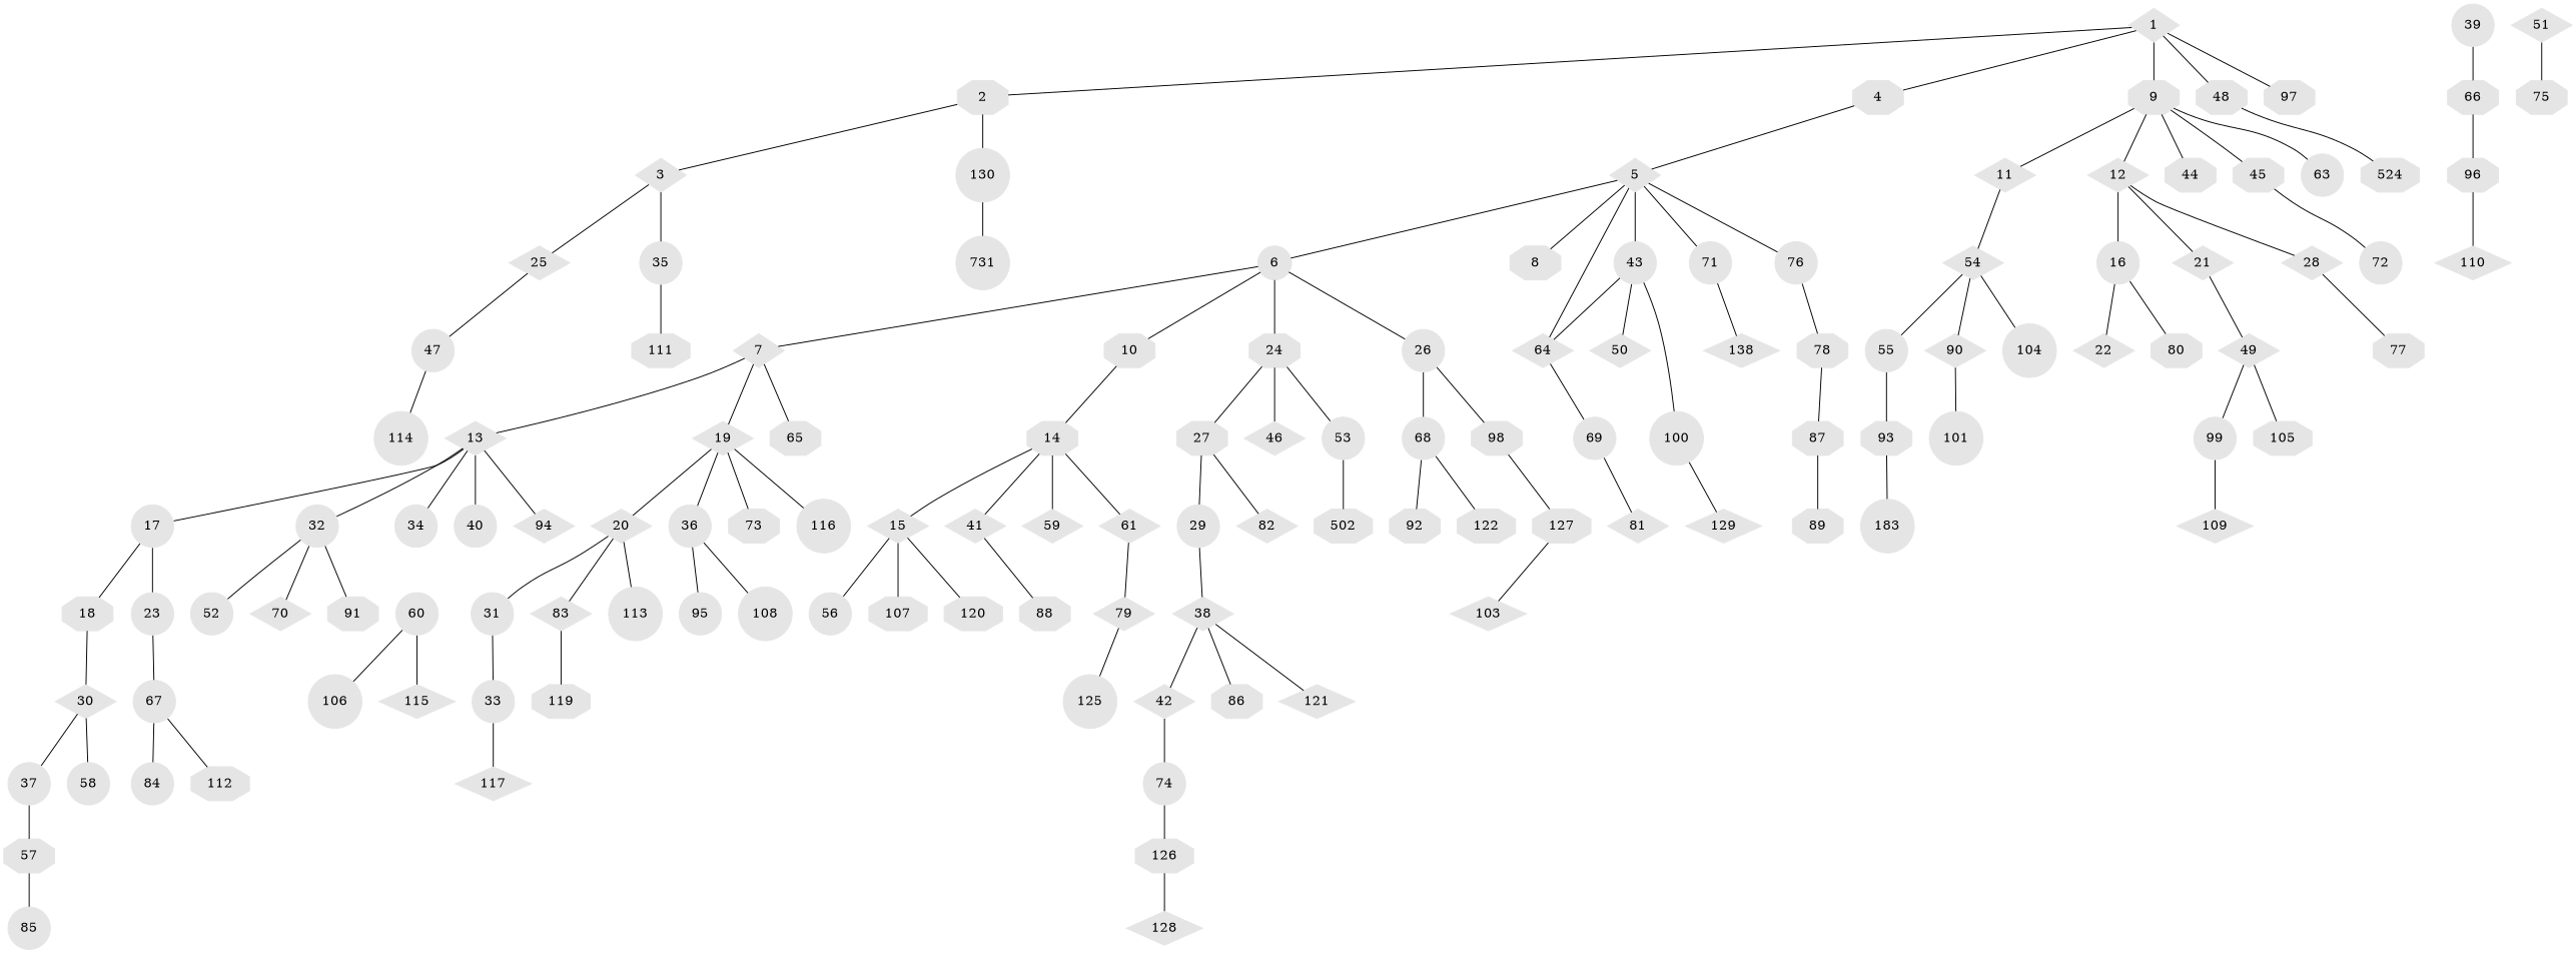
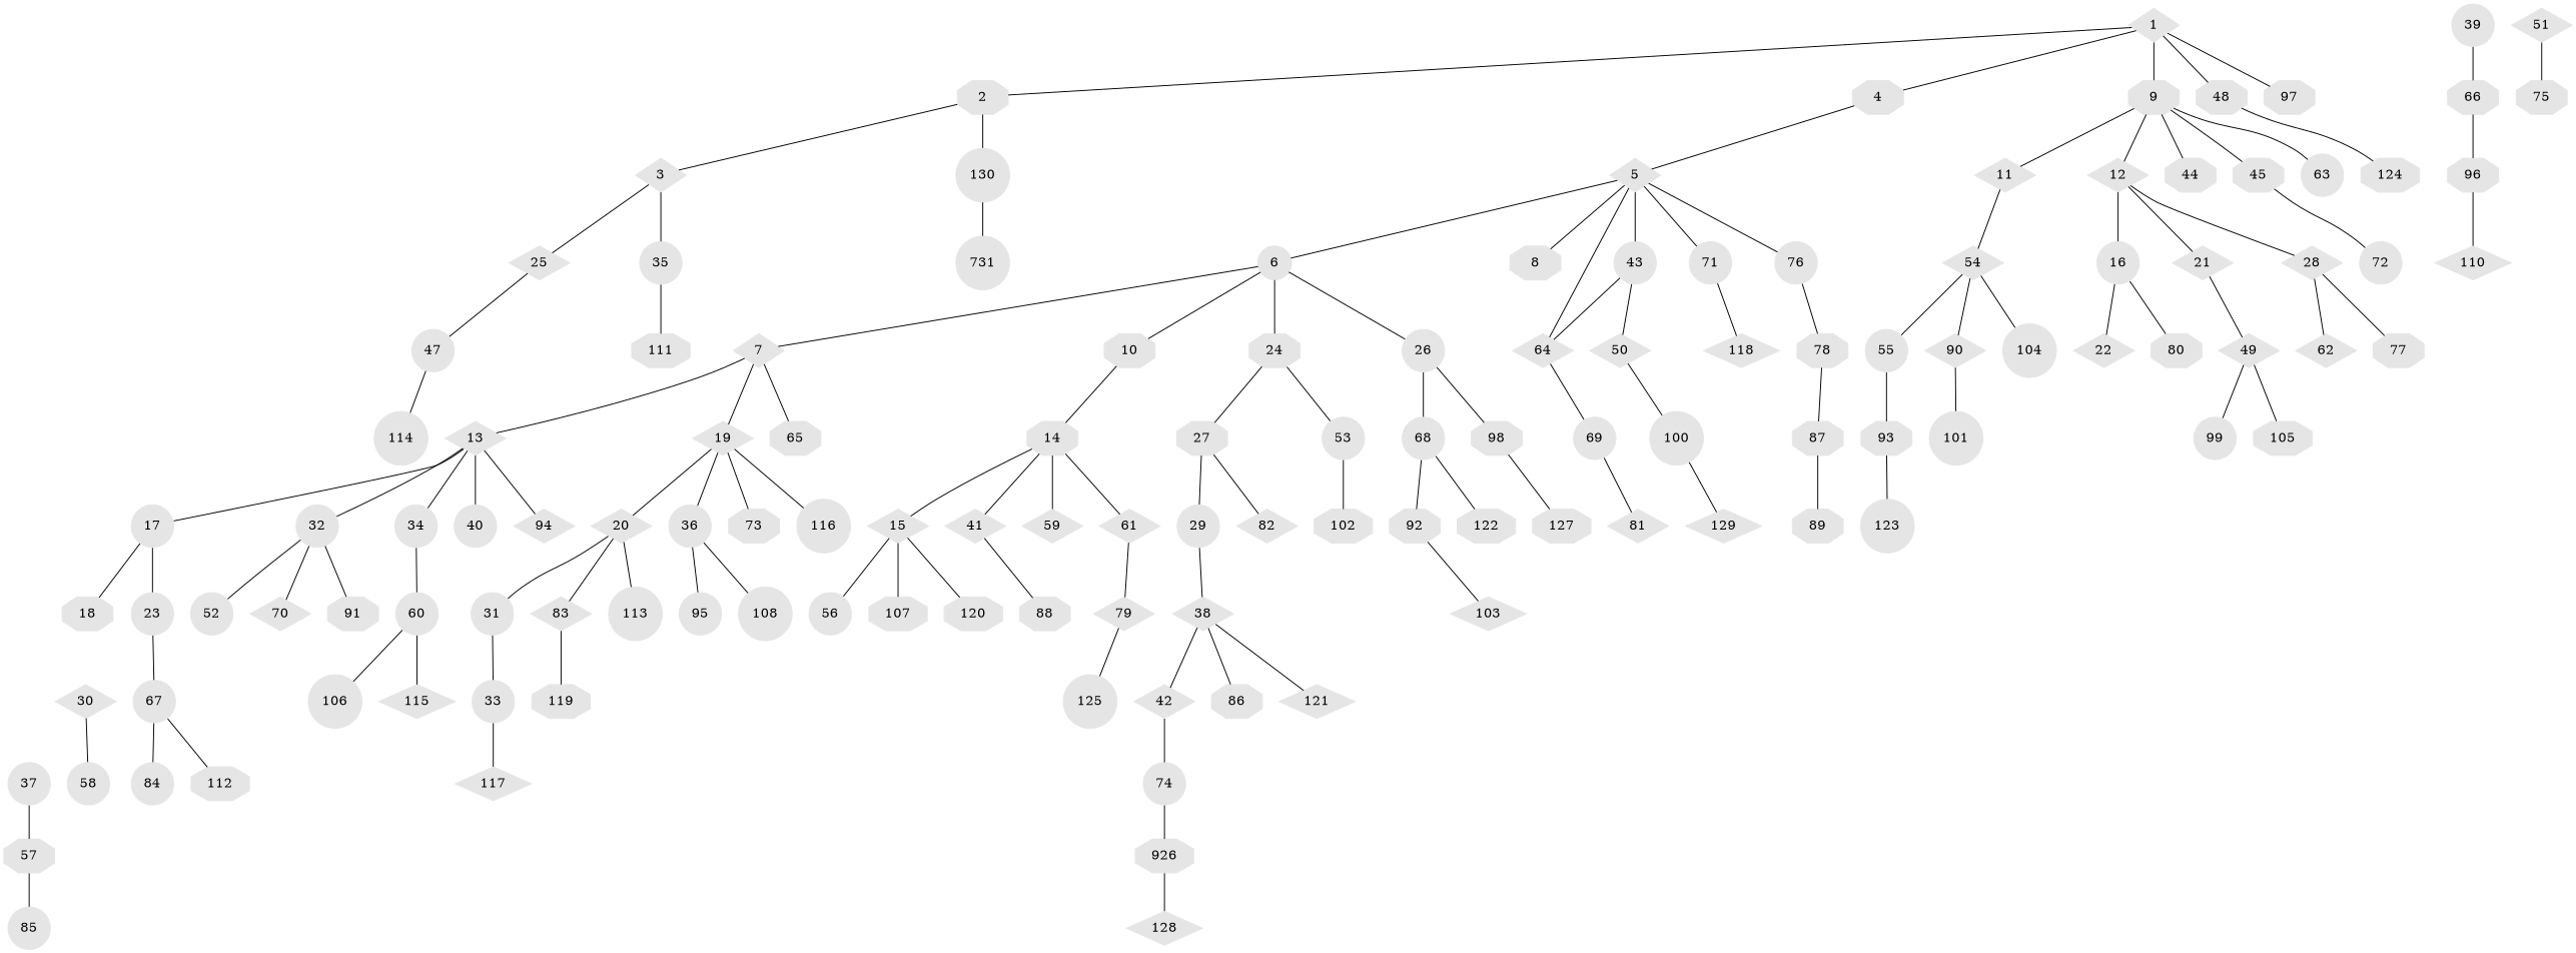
  graph {
    node [color=gray90 shape=circle style=filled]
    1 [shape=diamond]
    2 [shape=octagon]
    4 [shape=octagon]
    9 [shape=octagon]
    48 [shape=octagon]
    97 [shape=octagon]
    3 [shape=diamond]
    130
    5 [shape=diamond]
    11 [shape=diamond]
    12 [shape=diamond]
    44 [shape=octagon]
    45 [shape=octagon]
    63
-   124 [shape=octagon label=524]
+   124 [shape=octagon]
    25 [shape=diamond]
    35
    n18 [label=731]
    47
    111 [shape=octagon]
    6
    8 [shape=octagon]
    43
    71
    76
    64 [shape=diamond]
    7 [shape=diamond]
    10 [shape=octagon]
    24 [shape=octagon]
    26
    66 [shape=octagon]
    39
    50 [shape=diamond]
    100
-   118 [shape=diamond label=138]
+   118 [shape=diamond]
    78 [shape=octagon]
    13 [shape=diamond]
    19 [shape=diamond]
    65 [shape=octagon]
    14 [shape=octagon]
    27 [shape=octagon]
-   46 [shape=diamond]
    53
    68
    98 [shape=octagon]
    17
    32
    34
    40
    94 [shape=diamond]
    20 [shape=diamond]
    36
    73 [shape=octagon]
    116
    54 [shape=diamond]
    16
    21 [shape=diamond]
    28 [shape=diamond]
    72
    15 [shape=diamond]
    41 [shape=diamond]
    59 [shape=diamond]
    61 [shape=diamond]
    55
    90 [shape=diamond]
    104
    22 [shape=diamond]
    80 [shape=octagon]
    49 [shape=diamond]
+   62 [shape=diamond]
    77 [shape=octagon]
    18 [shape=octagon]
    23
    52
    70 [shape=diamond]
    91 [shape=octagon]
    60
    56
    107 [shape=octagon]
    120 [shape=octagon]
    88 [shape=octagon]
    79 [shape=diamond]
    30 [shape=diamond]
    67
    37
    58
    31
    83 [shape=diamond]
    113
    95
    108
    51 [shape=diamond]
    75 [shape=octagon]
    33
    119 [shape=octagon]
    99
    105 [shape=octagon]
    84
    112 [shape=octagon]
    29
    82 [shape=diamond]
-   102 [shape=octagon label=502]
+   102 [shape=octagon]
    114
    92 [shape=octagon]
    122 [shape=octagon]
    127 [shape=octagon]
    38 [shape=diamond]
    42 [shape=diamond]
    86 [shape=octagon]
    121 [shape=diamond]
    57 [shape=octagon]
    117 [shape=diamond]
    106
    115 [shape=diamond]
    85
    74
    96 [shape=octagon]
-   126 [shape=octagon]
+   126 [shape=octagon label=926]
    69
    129 [shape=diamond]
-   109 [shape=diamond]
    93 [shape=octagon]
    101
-   123 [label=183]
+   123
    125
    81 [shape=diamond]
    110 [shape=diamond]
    103 [shape=diamond]
    128 [shape=diamond]
    87 [shape=octagon]
    89 [shape=octagon]
    1 -- 2
    1 -- 4
    1 -- 9
    1 -- 48
    1 -- 97
    2 -- 3
    2 -- 130
    4 -- 5
    9 -- 11
    9 -- 12
    9 -- 44
    9 -- 45
    9 -- 63
    48 -- 124
    3 -- 25
    3 -- 35
    130 -- n18
    5 -- 6
    5 -- 8
    5 -- 43
    5 -- 71
    5 -- 76
    5 -- 64
    11 -- 54
    12 -- 16
    12 -- 21
    12 -- 28
    45 -- 72
    25 -- 47
    35 -- 111
    47 -- 114
    6 -- 7
    6 -- 10
    6 -- 24
    6 -- 26
    43 -- 64
    43 -- 50
-   43 -- 100
+   50 -- 100
    71 -- 118
    76 -- 78
    64 -- 69
    7 -- 13
    7 -- 19
    7 -- 65
    10 -- 14
    24 -- 27
-   24 -- 46
    24 -- 53
    26 -- 68
    26 -- 98
    66 -- 96
    39 -- 66
    100 -- 129
    78 -- 87
    13 -- 17
    13 -- 32
    13 -- 34
    13 -- 40
    13 -- 94
    19 -- 20
    19 -- 36
    19 -- 73
    19 -- 116
    14 -- 15
    14 -- 41
    14 -- 59
    14 -- 61
    27 -- 29
    27 -- 82
    53 -- 102
    68 -- 92
    68 -- 122
    98 -- 127
    17 -- 18
    17 -- 23
    32 -- 52
    32 -- 70
    32 -- 91
+   34 -- 60
    20 -- 31
    20 -- 83
    20 -- 113
    36 -- 95
    36 -- 108
    54 -- 55
    54 -- 90
    54 -- 104
    16 -- 22
    16 -- 80
    21 -- 49
+   28 -- 62
    28 -- 77
    15 -- 56
    15 -- 107
    15 -- 120
    41 -- 88
    61 -- 79
    55 -- 93
    90 -- 101
    49 -- 99
    49 -- 105
-   18 -- 30
    23 -- 67
    60 -- 106
    60 -- 115
    79 -- 125
-   30 -- 37
    30 -- 58
    67 -- 84
    67 -- 112
    37 -- 57
    31 -- 33
    83 -- 119
    51 -- 75
    33 -- 117
-   99 -- 109
    29 -- 38
-   127 -- 103
+   92 -- 103
    38 -- 42
    38 -- 86
    38 -- 121
    42 -- 74
    57 -- 85
    74 -- 126
    96 -- 110
    126 -- 128
    69 -- 81
    93 -- 123
    87 -- 89
  }
